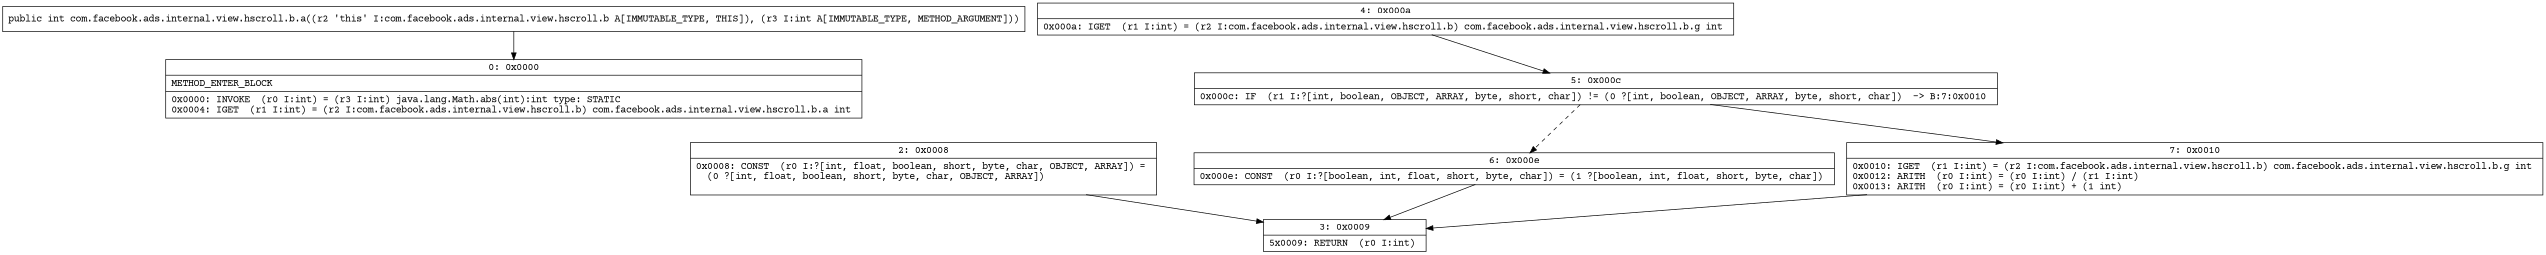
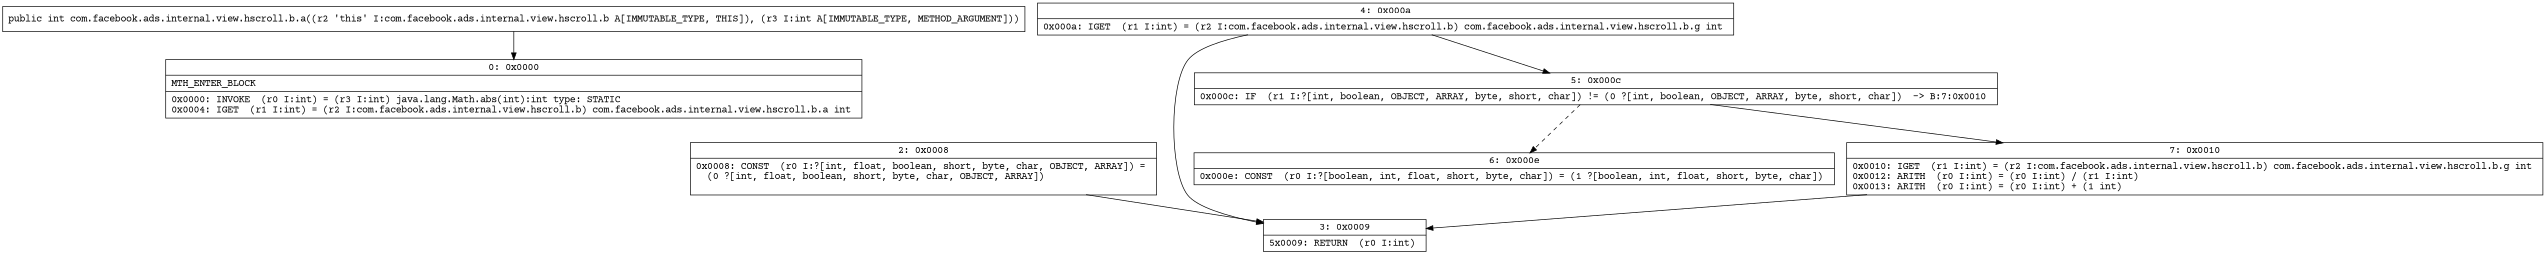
  digraph {
    fontname="Courier Prime"
    node [fontname="Courier Prime" shape=record]
    edge [fontname="Courier Prime"]
-   n1 [label="{0\:\ 0x0000|METHOD_ENTER_BLOCK\l|0x0000: INVOKE  (r0 I:int) = (r3 I:int) java.lang.Math.abs(int):int type: STATIC \l0x0004: IGET  (r1 I:int) = (r2 I:com.facebook.ads.internal.view.hscroll.b) com.facebook.ads.internal.view.hscroll.b.a int \l}"]
+   n1 [label="{0\:\ 0x0000|MTH_ENTER_BLOCK\l|0x0000: INVOKE  (r0 I:int) = (r3 I:int) java.lang.Math.abs(int):int type: STATIC \l0x0004: IGET  (r1 I:int) = (r2 I:com.facebook.ads.internal.view.hscroll.b) com.facebook.ads.internal.view.hscroll.b.a int \l}"]
    n2 [label="{2\:\ 0x0008|0x0008: CONST  (r0 I:?[int, float, boolean, short, byte, char, OBJECT, ARRAY]) = \l  (0 ?[int, float, boolean, short, byte, char, OBJECT, ARRAY])\l \l}"]
    n3 [label="{3\:\ 0x0009|5x0009: RETURN  (r0 I:int) \l}"]
    n4 [label="{4\:\ 0x000a|0x000a: IGET  (r1 I:int) = (r2 I:com.facebook.ads.internal.view.hscroll.b) com.facebook.ads.internal.view.hscroll.b.g int \l}"]
    n5 [label="{5\:\ 0x000c|0x000c: IF  (r1 I:?[int, boolean, OBJECT, ARRAY, byte, short, char]) != (0 ?[int, boolean, OBJECT, ARRAY, byte, short, char])  \-\> B:7:0x0010 \l}"]
    n6 [label="{6\:\ 0x000e|0x000e: CONST  (r0 I:?[boolean, int, float, short, byte, char]) = (1 ?[boolean, int, float, short, byte, char]) \l}"]
    n7 [label="{7\:\ 0x0010|0x0010: IGET  (r1 I:int) = (r2 I:com.facebook.ads.internal.view.hscroll.b) com.facebook.ads.internal.view.hscroll.b.g int \l0x0012: ARITH  (r0 I:int) = (r0 I:int) \/ (r1 I:int) \l0x0013: ARITH  (r0 I:int) = (r0 I:int) + (1 int) \l}"]
    n8 [label="{public int com.facebook.ads.internal.view.hscroll.b.a((r2 'this' I:com.facebook.ads.internal.view.hscroll.b A[IMMUTABLE_TYPE, THIS]), (r3 I:int A[IMMUTABLE_TYPE, METHOD_ARGUMENT])) }"]
    n2 -> n3
    n4 -> n5
    n5 -> n6 [style=dashed]
    n5 -> n7
-   n6 -> n3
+   n4 -> n3
    n7 -> n3
    n8 -> n1
  }
